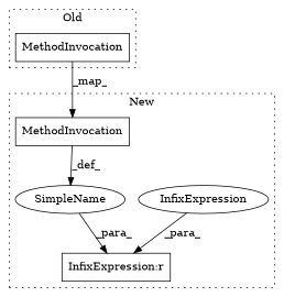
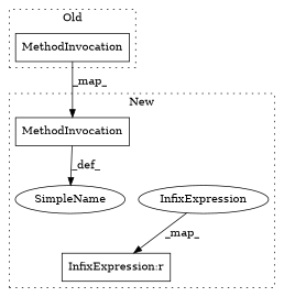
  digraph {
    node [a=32 l="8,1" shape=box]
    n1 [a=9 l=5 label=InfixExpression s=4454 shape=ellipse]
    n2 [label=MethodInvocation s="4437,4449"]
    n3 [a=42 label=SimpleName shape=ellipse l=""]
    n4 [a=27 l=4 label="InfixExpression:r" s=4450]
    n5 [label=MethodInvocation s="4470,4482"]
    subgraph cluster_1 {
      label=New
      style=dotted
      n1
      n2
      n3
      n4
    }
    subgraph cluster_2 {
      label=Old
      style=dotted
      n5
    }
-   n1 -> n4 [label=_para_]
+   n1 -> n4 [label=_map_]
    n2 -> n3 [label=_def_]
-   n3 -> n4 [label=_para_]
    n5 -> n2 [label=_map_]
  }
